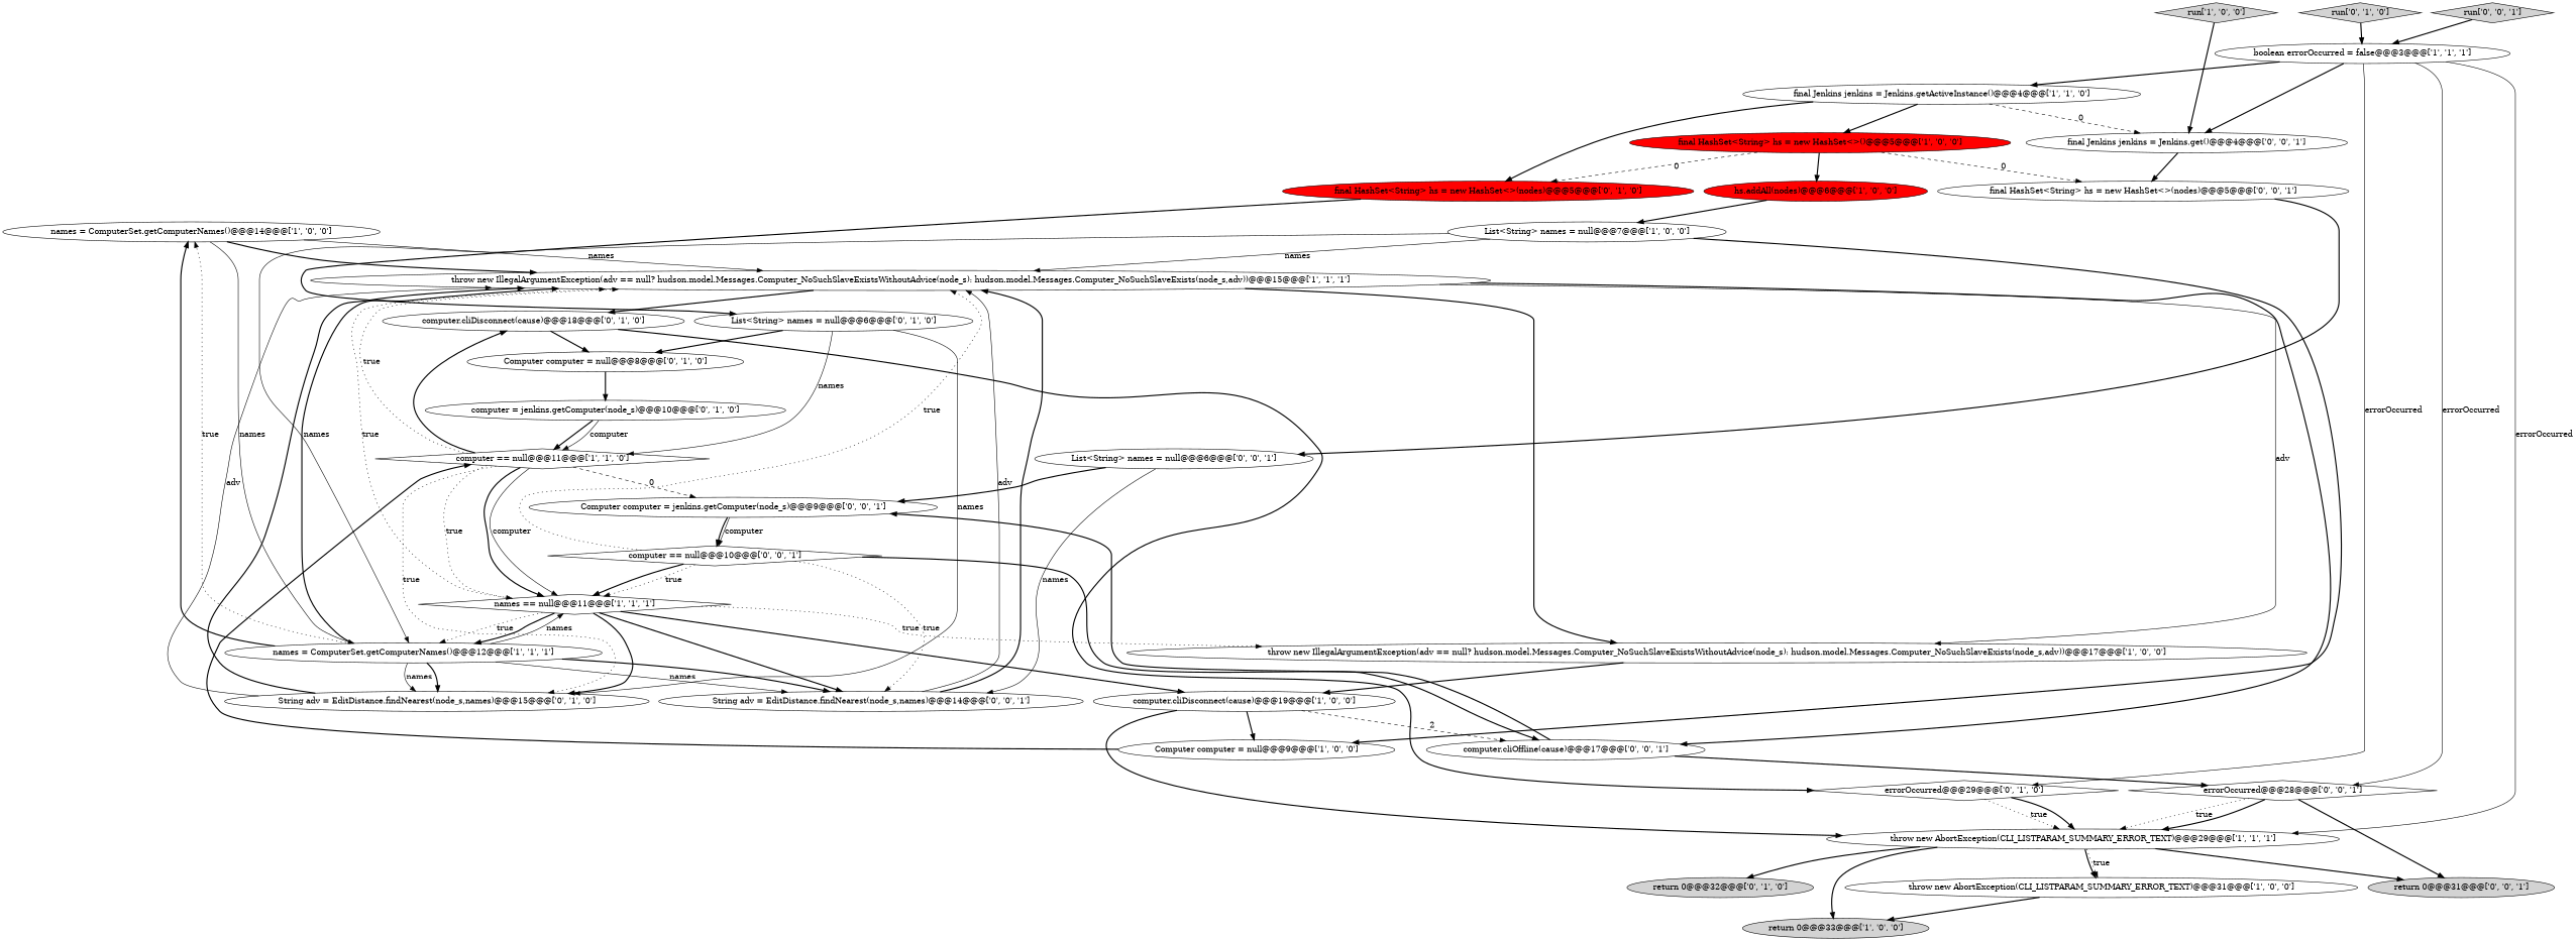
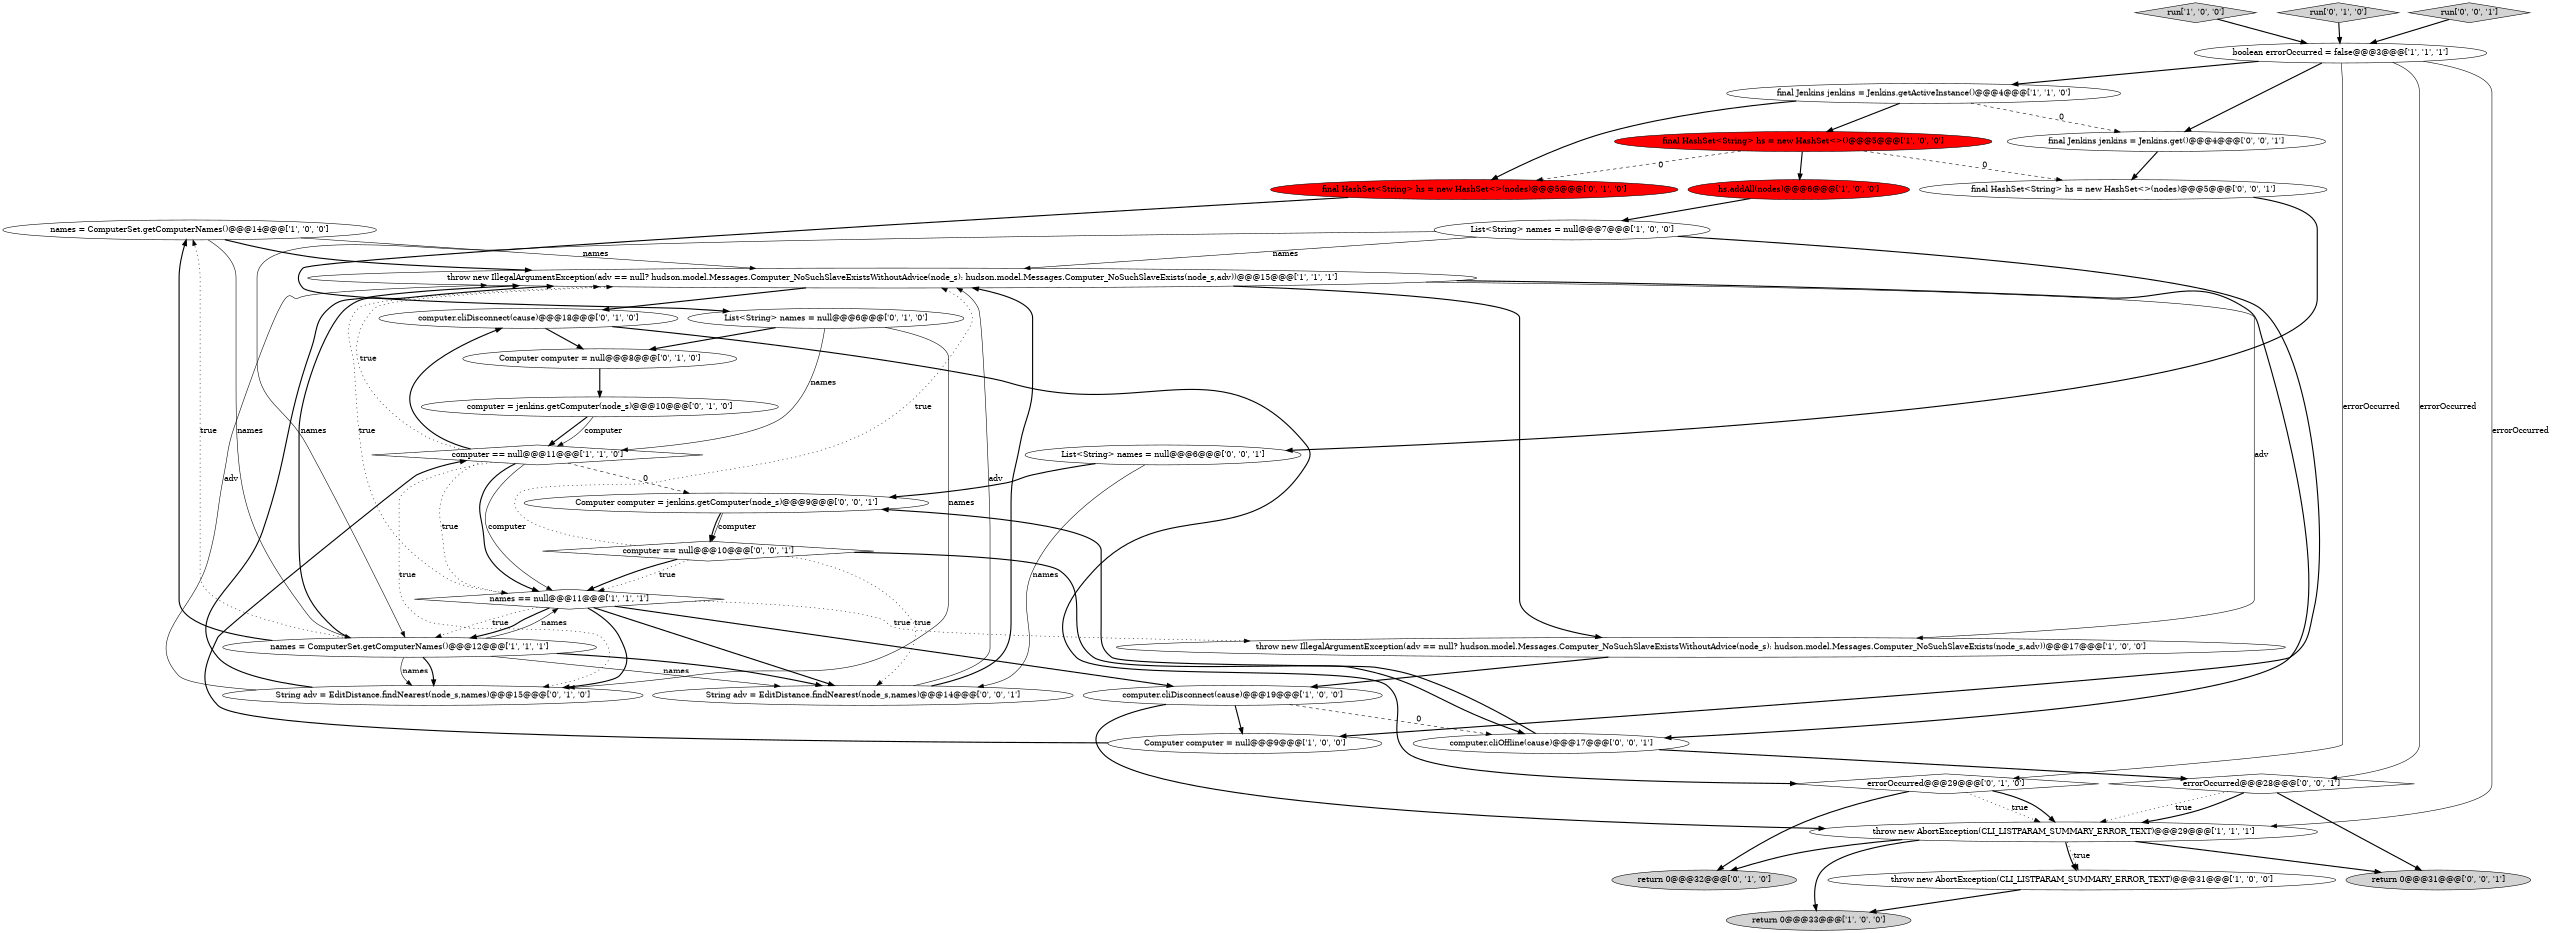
  digraph {
    node [fillcolor=white shape=ellipse style=filled]
    edge [style=bold]
    n1 [label="names = ComputerSet.getComputerNames()@@@14@@@['1', '0', '0']"]
    n2 [label="throw new IllegalArgumentException(adv == null? hudson.model.Messages.Computer_NoSuchSlaveExistsWithoutAdvice(node_s): hudson.model.Messages.Computer_NoSuchSlaveExists(node_s,adv))@@@15@@@['1', '1', '1']"]
    n3 [label="names = ComputerSet.getComputerNames()@@@12@@@['1', '1', '1']"]
    n4 [label="computer.cliDisconnect(cause)@@@18@@@['0', '1', '0']"]
    n5 [label="computer.cliOffline(cause)@@@17@@@['0', '0', '1']"]
    n6 [label="throw new IllegalArgumentException(adv == null? hudson.model.Messages.Computer_NoSuchSlaveExistsWithoutAdvice(node_s): hudson.model.Messages.Computer_NoSuchSlaveExists(node_s,adv))@@@17@@@['1', '0', '0']"]
    n7 [label="String adv = EditDistance.findNearest(node_s,names)@@@15@@@['0', '1', '0']"]
    n8 [label="names == null@@@11@@@['1', '1', '1']" shape=diamond]
    n9 [label="String adv = EditDistance.findNearest(node_s,names)@@@14@@@['0', '0', '1']"]
    n10 [label="computer == null@@@11@@@['1', '1', '0']" shape=diamond]
    n11 [label="Computer computer = jenkins.getComputer(node_s)@@@9@@@['0', '0', '1']"]
    n12 [label="computer == null@@@10@@@['0', '0', '1']" shape=diamond]
    n13 [label="computer.cliDisconnect(cause)@@@19@@@['1', '0', '0']"]
    n14 [label="errorOccurred@@@29@@@['0', '1', '0']" shape=diamond]
    n15 [label="Computer computer = null@@@8@@@['0', '1', '0']"]
    n16 [label="throw new AbortException(CLI_LISTPARAM_SUMMARY_ERROR_TEXT)@@@29@@@['1', '1', '1']"]
    n17 [label="throw new AbortException(CLI_LISTPARAM_SUMMARY_ERROR_TEXT)@@@31@@@['1', '0', '0']"]
    n18 [fillcolor=lightgray label="return 0@@@31@@@['0', '0', '1']"]
    n19 [fillcolor=lightgray label="return 0@@@32@@@['0', '1', '0']"]
    n20 [fillcolor=lightgray label="return 0@@@33@@@['1', '0', '0']"]
    n21 [label="errorOccurred@@@28@@@['0', '0', '1']" shape=diamond]
    n22 [fillcolor=lightgray label="run['1', '0', '0']" shape=diamond]
    n23 [label="boolean errorOccurred = false@@@3@@@['1', '1', '1']"]
    n24 [label="final Jenkins jenkins = Jenkins.get()@@@4@@@['0', '0', '1']"]
    n25 [label="final Jenkins jenkins = Jenkins.getActiveInstance()@@@4@@@['1', '1', '0']"]
    n26 [label="final HashSet<String> hs = new HashSet<>(nodes)@@@5@@@['0', '0', '1']"]
    n27 [fillcolor=red label="final HashSet<String> hs = new HashSet<>(nodes)@@@5@@@['0', '1', '0']"]
    n28 [fillcolor=red label="final HashSet<String> hs = new HashSet<>()@@@5@@@['1', '0', '0']"]
    n29 [label="List<String> names = null@@@7@@@['1', '0', '0']"]
    n30 [label="Computer computer = null@@@9@@@['1', '0', '0']"]
    n31 [label="computer = jenkins.getComputer(node_s)@@@10@@@['0', '1', '0']"]
    n32 [label="List<String> names = null@@@6@@@['0', '0', '1']"]
    n33 [fillcolor=lightgray label="run['0', '1', '0']" shape=diamond]
    n34 [fillcolor=lightgray label="run['0', '0', '1']" shape=diamond]
    n35 [fillcolor=red label="hs.addAll(nodes)@@@6@@@['1', '0', '0']"]
    n36 [label="List<String> names = null@@@6@@@['0', '1', '0']"]
    n1 -> n2
    n1 -> n2 [label=names style=solid]
    n1 -> n3 [label=names style=solid]
    n2 -> n4
    n2 -> n5
    n2 -> n6 [label=adv style=solid]
    n2 -> n6
    n3 -> n1
    n3 -> n1 [label=true style=dotted]
    n3 -> n2
    n3 -> n7
    n3 -> n7 [label=names style=solid]
    n3 -> n8 [label=names style=solid]
    n3 -> n9
    n3 -> n9 [label=names style=solid]
    n4 -> n14
    n4 -> n15
    n5 -> n11
    n5 -> n21
    n6 -> n13
    n7 -> n2 [label=adv style=solid]
    n7 -> n2
    n8 -> n2 [label=true style=dotted]
    n8 -> n3 [label=true style=dotted]
    n8 -> n3
    n8 -> n6 [label=true style=dotted]
    n8 -> n7
    n8 -> n9
    n8 -> n13
    n9 -> n2 [label=adv style=solid]
    n9 -> n2
    n10 -> n2 [label=true style=dotted]
    n10 -> n4
    n10 -> n7 [label=true style=dotted]
    n10 -> n8 [label=computer style=solid]
    n10 -> n8 [label=true style=dotted]
    n10 -> n8
    n10 -> n11 [label=0 style=dashed]
    n11 -> n12
    n11 -> n12 [label=computer style=solid]
    n12 -> n2 [label=true style=dotted]
    n12 -> n5
    n12 -> n8 [label=true style=dotted]
    n12 -> n8
    n12 -> n9 [label=true style=dotted]
-   n13 -> n5 [label=2 style=dashed]
+   n13 -> n5 [label=0 style=dashed]
    n13 -> n16
    n13 -> n30
    n14 -> n16 [label=true style=dotted]
    n14 -> n16
+   n14 -> n19
    n15 -> n31
    n16 -> n17
    n16 -> n17 [label=true style=dotted]
    n16 -> n18
    n16 -> n19
    n16 -> n20
    n17 -> n20
    n21 -> n16 [label=true style=dotted]
    n21 -> n16
    n21 -> n18
-   n22 -> n24
+   n22 -> n23
    n23 -> n14 [label=errorOccurred style=solid]
    n23 -> n16 [label=errorOccurred style=solid]
    n23 -> n21 [label=errorOccurred style=solid]
    n23 -> n24
    n23 -> n25
    n24 -> n26
    n25 -> n24 [label=0 style=dashed]
    n25 -> n27
    n25 -> n28
    n26 -> n32
    n27 -> n36
    n28 -> n26 [label=0 style=dashed]
    n28 -> n27 [label=0 style=dashed]
    n28 -> n35
    n29 -> n2 [label=names style=solid]
    n29 -> n3 [label=names style=solid]
    n29 -> n30
    n30 -> n10
    n31 -> n10
    n31 -> n10 [label=computer style=solid]
    n32 -> n9 [label=names style=solid]
    n32 -> n11
    n33 -> n23
    n34 -> n23
    n35 -> n29
    n36 -> n7 [label=names style=solid]
    n36 -> n10 [label=names style=solid]
    n36 -> n15
  }
